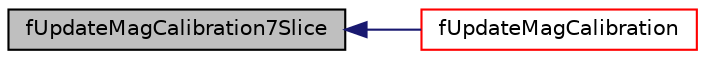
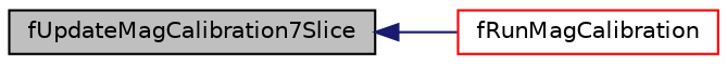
  digraph {
    rankdir=LR
    node [fontname=Helvetica fontsize=10 shape=record style=filled]
    n1 [color=black fillcolor=grey75 fontcolor=black height=0.2 label=fUpdateMagCalibration7Slice width=0.4]
-   n2 [color=red fillcolor=white height=0.2 label=fUpdateMagCalibration width=0.4]
+   n2 [color=red fillcolor=white height=0.2 label=fRunMagCalibration width=0.4]
    n1 -> n2 [color=midnightblue dir=back fontname=Helvetica fontsize=10 labelfontname=Helvetica labelfontsize=10 style=solid]
  }
